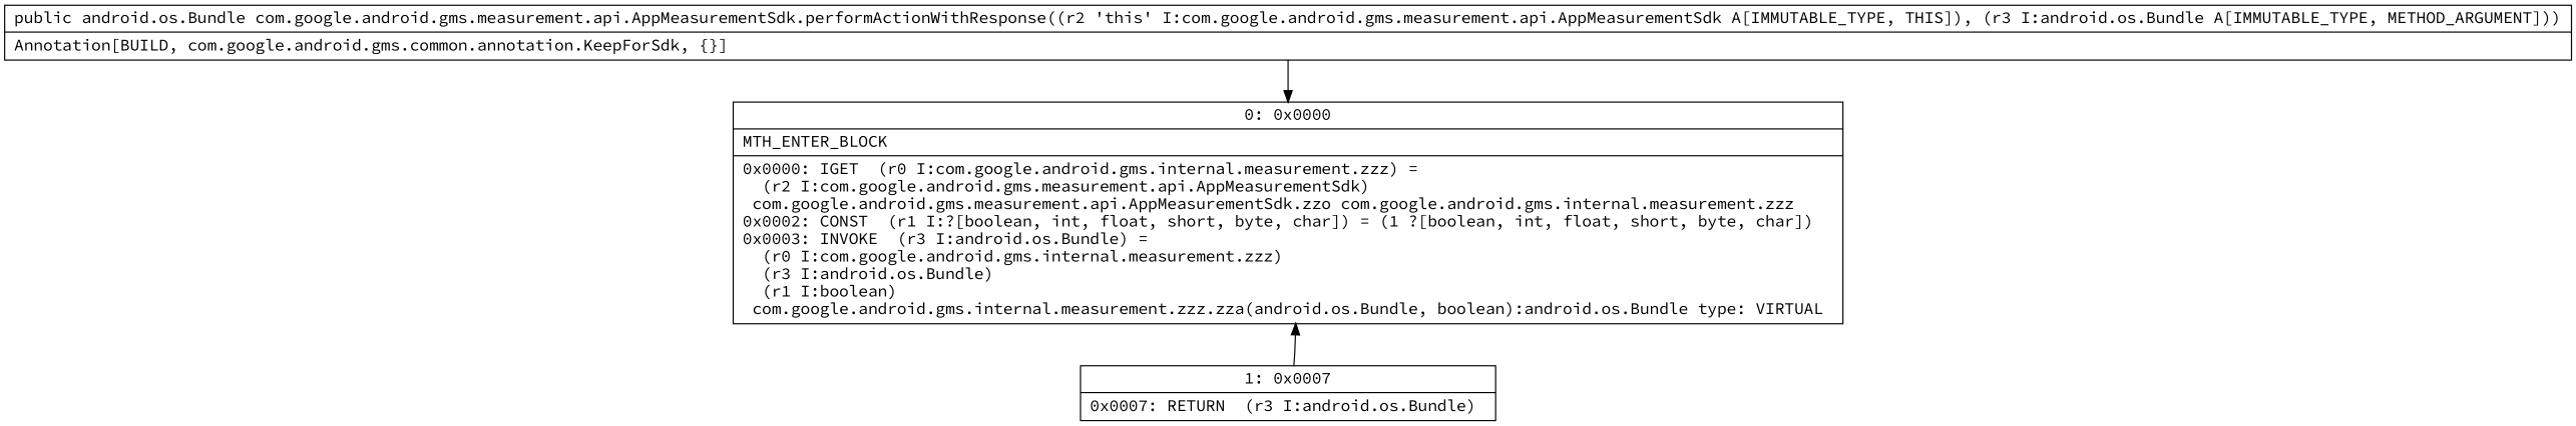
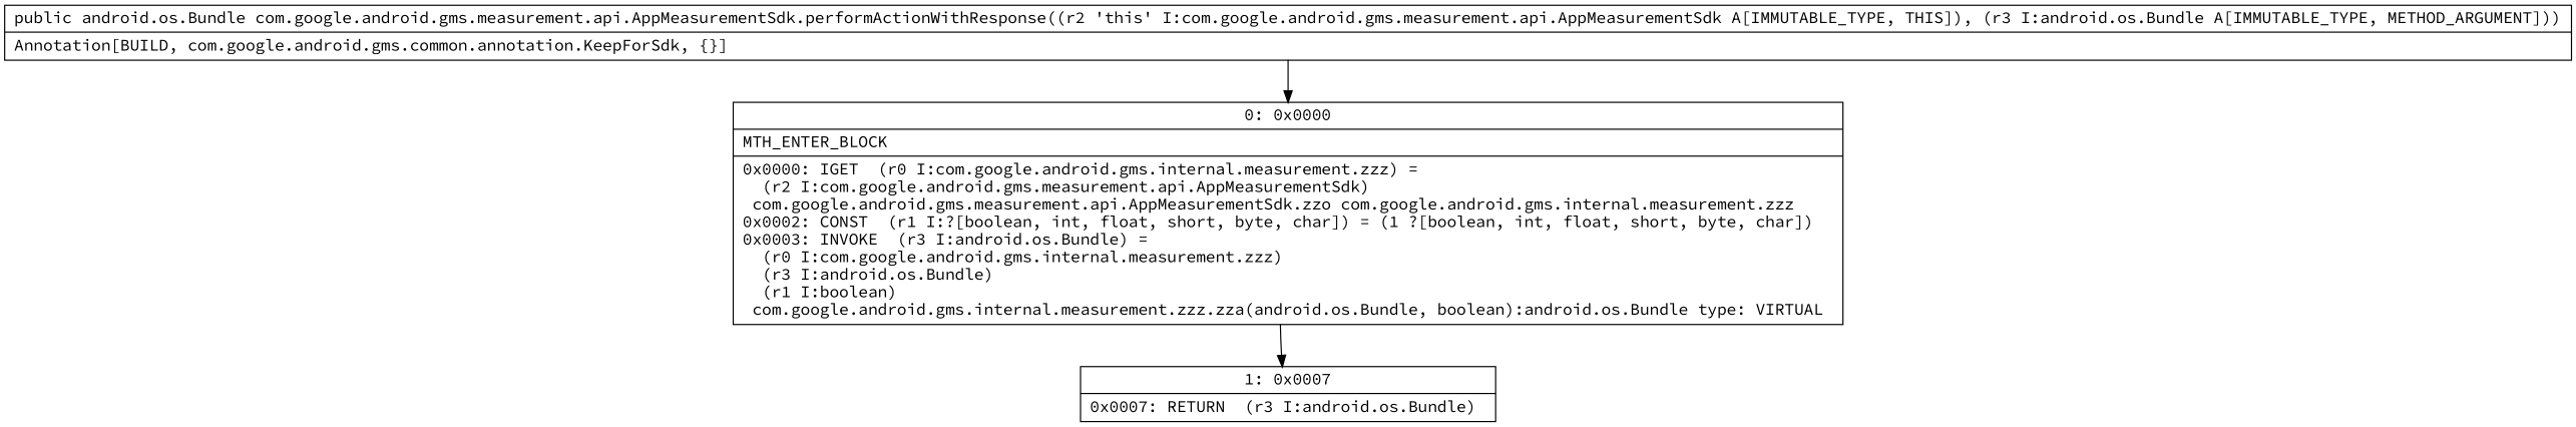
  digraph {
    fontname="Source Code Pro"
    node [shape=record fontname="Source Code Pro"]
    edge [fontname="Source Code Pro"]
    n1 [label="{0\:\ 0x0000|MTH_ENTER_BLOCK\l|0x0000: IGET  (r0 I:com.google.android.gms.internal.measurement.zzz) = \l  (r2 I:com.google.android.gms.measurement.api.AppMeasurementSdk)\l com.google.android.gms.measurement.api.AppMeasurementSdk.zzo com.google.android.gms.internal.measurement.zzz \l0x0002: CONST  (r1 I:?[boolean, int, float, short, byte, char]) = (1 ?[boolean, int, float, short, byte, char]) \l0x0003: INVOKE  (r3 I:android.os.Bundle) = \l  (r0 I:com.google.android.gms.internal.measurement.zzz)\l  (r3 I:android.os.Bundle)\l  (r1 I:boolean)\l com.google.android.gms.internal.measurement.zzz.zza(android.os.Bundle, boolean):android.os.Bundle type: VIRTUAL \l}"]
    n2 [label="{1\:\ 0x0007|0x0007: RETURN  (r3 I:android.os.Bundle) \l}"]
    n3 [label="{public android.os.Bundle com.google.android.gms.measurement.api.AppMeasurementSdk.performActionWithResponse((r2 'this' I:com.google.android.gms.measurement.api.AppMeasurementSdk A[IMMUTABLE_TYPE, THIS]), (r3 I:android.os.Bundle A[IMMUTABLE_TYPE, METHOD_ARGUMENT]))  | Annotation[BUILD, com.google.android.gms.common.annotation.KeepForSdk, \{\}]\l}"]
-   n2 -> n1
+   n1 -> n2
    n3 -> n1
  }
